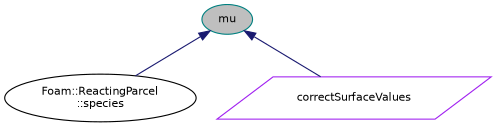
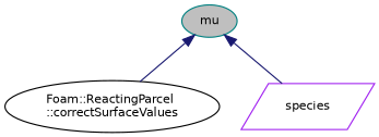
  digraph {
    fontname="DejaVu Sans"
    rankdir=TB
    node [fontname="DejaVu Sans" fontsize=10 shape=ellipse]
    edge [color=midnightblue dir=back fontname="DejaVu Sans" fontsize=10 labelfontname=FreeSans labelfontsize=10 style=solid]
    n1 [color=teal fillcolor=grey75 fontcolor=black height=0.2 label=mu style=filled width=0.4]
-   n2 [color=black height=0.2 label="Foam::ReactingParcel\l::species" width=0.4]
-   n3 [color=purple height=0.2 label=correctSurfaceValues shape=parallelogram width=0.4]
+   n2 [color=black height=0.2 label="Foam::ReactingParcel\l::correctSurfaceValues" width=0.4]
+   n3 [color=purple height=0.2 label=species shape=parallelogram width=0.4]
    n1 -> n2
    n1 -> n3
  }
